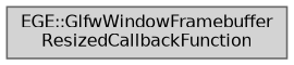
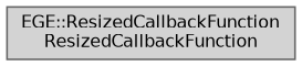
  digraph {
    rankdir=LR
-   n1 [color=gray40 fillcolor=lightgrey fontname=Helvetica fontsize=10 height=0.2 label="EGE::GlfwWindowFramebuffer\lResizedCallbackFunction" shape=box style=filled width=0.4]
+   n1 [color=gray40 fillcolor=lightgrey fontname=Helvetica fontsize=10 height=0.2 label="EGE::ResizedCallbackFunction\lResizedCallbackFunction" shape=box style=filled width=0.4]
  }
